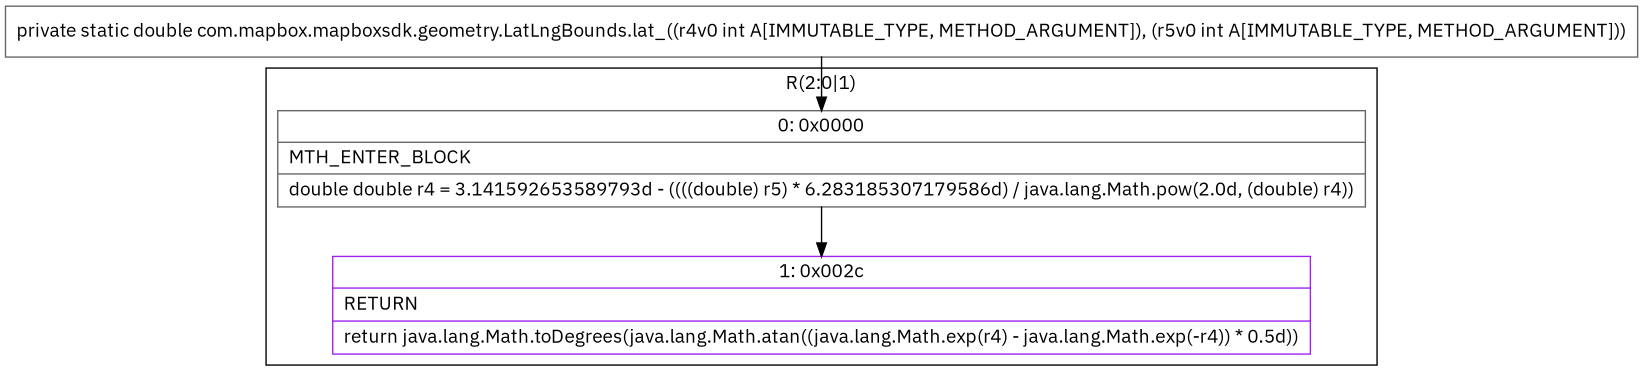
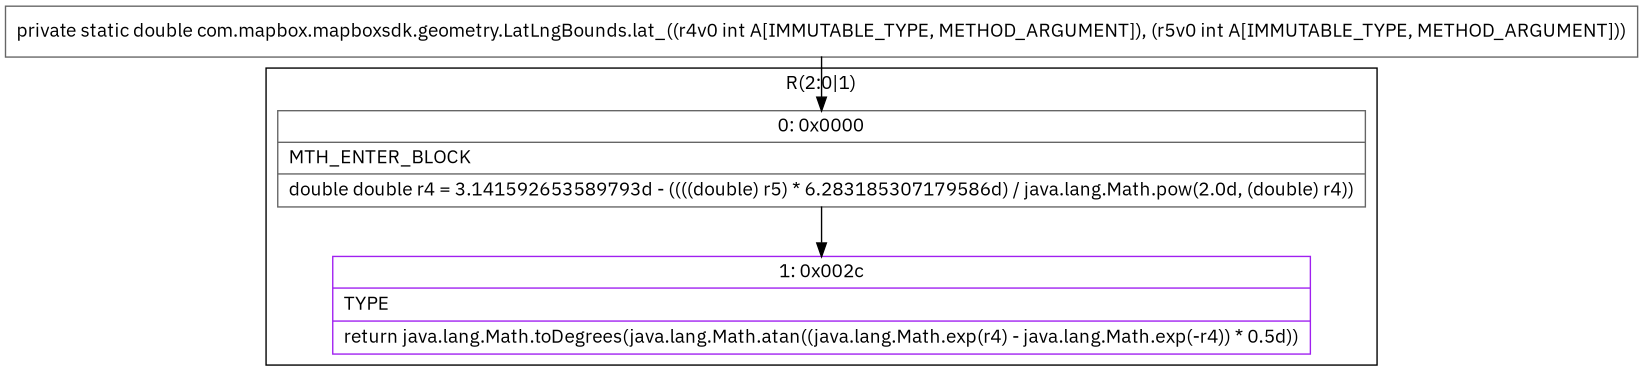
  digraph {
    fontname="IBM Plex Sans"
    node [color=gray40 shape=record fontname="IBM Plex Sans"]
    edge [fontname="IBM Plex Sans"]
    n1 [label="{0\:\ 0x0000|MTH_ENTER_BLOCK\l|double double r4 = 3.141592653589793d \- ((((double) r5) * 6.283185307179586d) \/ java.lang.Math.pow(2.0d, (double) r4))\l}"]
-   n2 [color=purple label="{1\:\ 0x002c|RETURN\l|return java.lang.Math.toDegrees(java.lang.Math.atan((java.lang.Math.exp(r4) \- java.lang.Math.exp(\-r4)) * 0.5d))\l}"]
+   n2 [color=purple label="{1\:\ 0x002c|TYPE\l|return java.lang.Math.toDegrees(java.lang.Math.atan((java.lang.Math.exp(r4) \- java.lang.Math.exp(\-r4)) * 0.5d))\l}"]
    n3 [label="{private static double com.mapbox.mapboxsdk.geometry.LatLngBounds.lat_((r4v0 int A[IMMUTABLE_TYPE, METHOD_ARGUMENT]), (r5v0 int A[IMMUTABLE_TYPE, METHOD_ARGUMENT])) }"]
    subgraph cluster_1 {
      label="R(2:0|1)"
      n1
      n2
    }
    n1 -> n2
    n3 -> n1
  }
